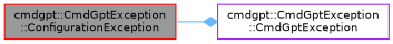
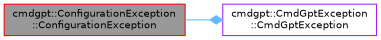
  digraph {
    rankdir=LR
    node [fontname=Helvetica fontsize=10 shape=box style=filled]
-   n1 [color=red fillcolor=grey60 fontcolor=black height=0.2 label="cmdgpt::CmdGptException\l::ConfigurationException" width=0.4]
+   n1 [color=red fillcolor=grey60 fontcolor=black height=0.2 label="cmdgpt::ConfigurationException\l::ConfigurationException" width=0.4]
    n2 [color=purple fillcolor=white height=0.2 label="cmdgpt::CmdGptException\l::CmdGptException" width=0.4]
    n1 -> n2 [color=steelblue1 fontname=Helvetica fontsize=10 labelfontname=Helvetica labelfontsize=10 style=solid arrowhead=diamond]
  }
